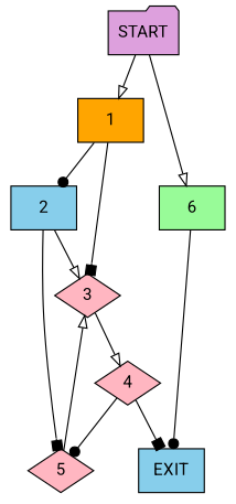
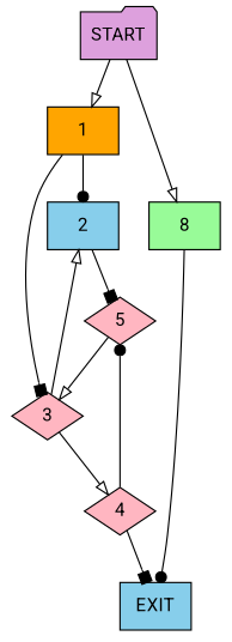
  digraph {
    fontname=Roboto
    node [fillcolor=lightpink fontname=Roboto shape=box style=filled]
    edge [arrowhead=onormal fontname=Roboto]
    n1 [fillcolor=plum label=START shape=folder]
    1 [fillcolor=orange]
-   6 [fillcolor=palegreen]
+   6 [fillcolor=palegreen label=8]
    2 [fillcolor=skyblue]
    3 [shape=diamond]
    n6 [fillcolor=skyblue label=EXIT]
    5 [shape=diamond]
    4 [shape=diamond]
    n1 -> 1
    n1 -> 6
    1 -> 2 [arrowhead=dot]
    1 -> 3 [arrowhead=box]
    6 -> n6 [arrowhead=dot]
-   2 -> 3
+   3 -> 2
    2 -> 5 [arrowhead=box]
    3 -> 4
    5 -> 3
    4 -> n6 [arrowhead=box]
    4 -> 5 [arrowhead=dot]
  }
